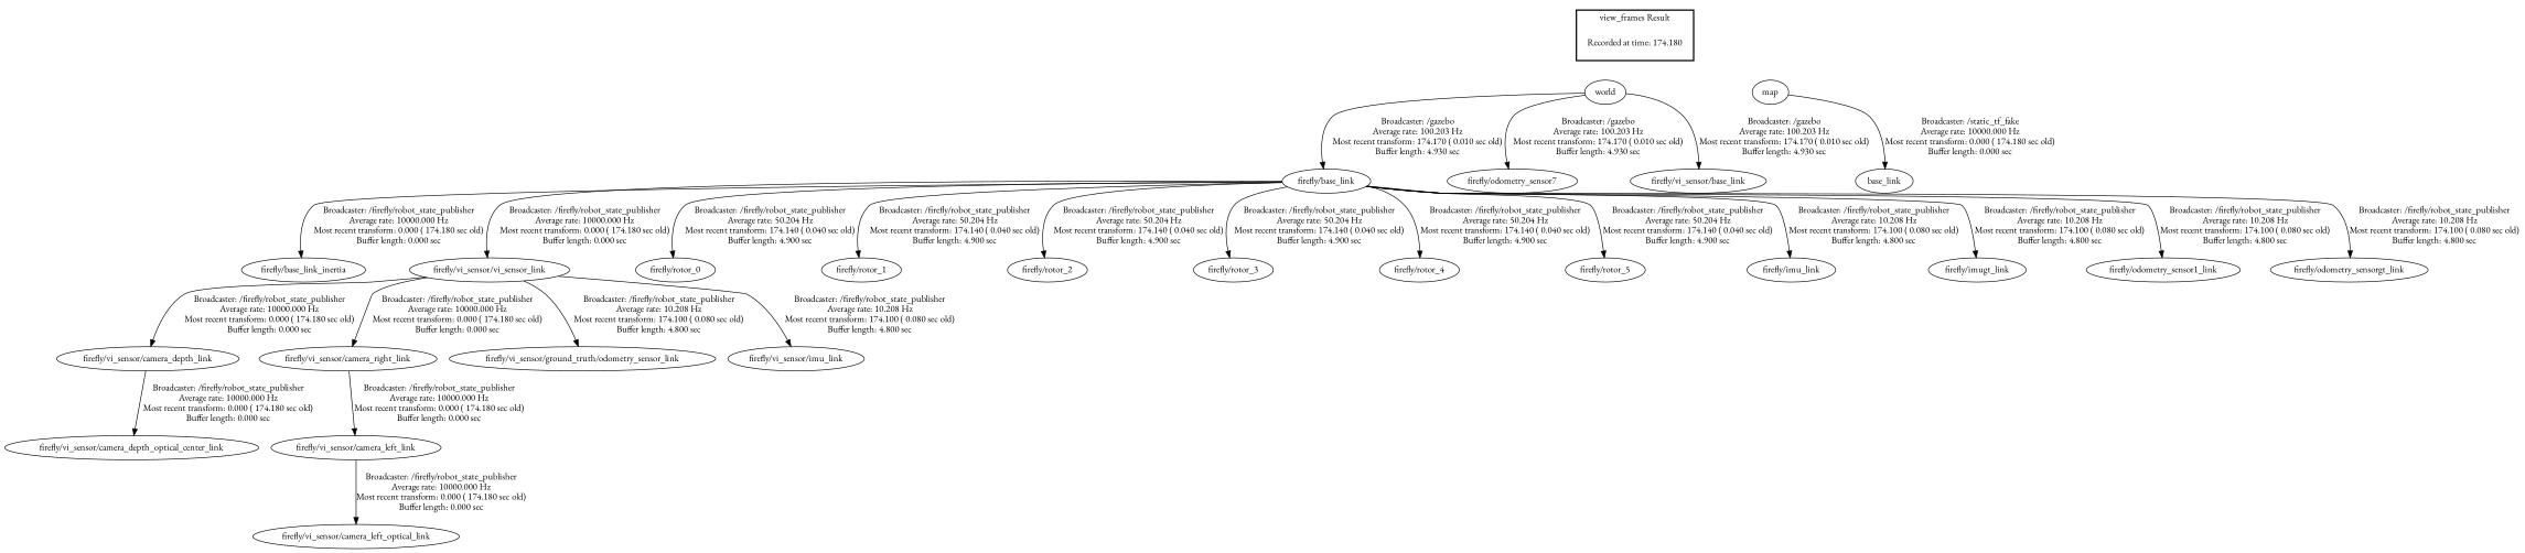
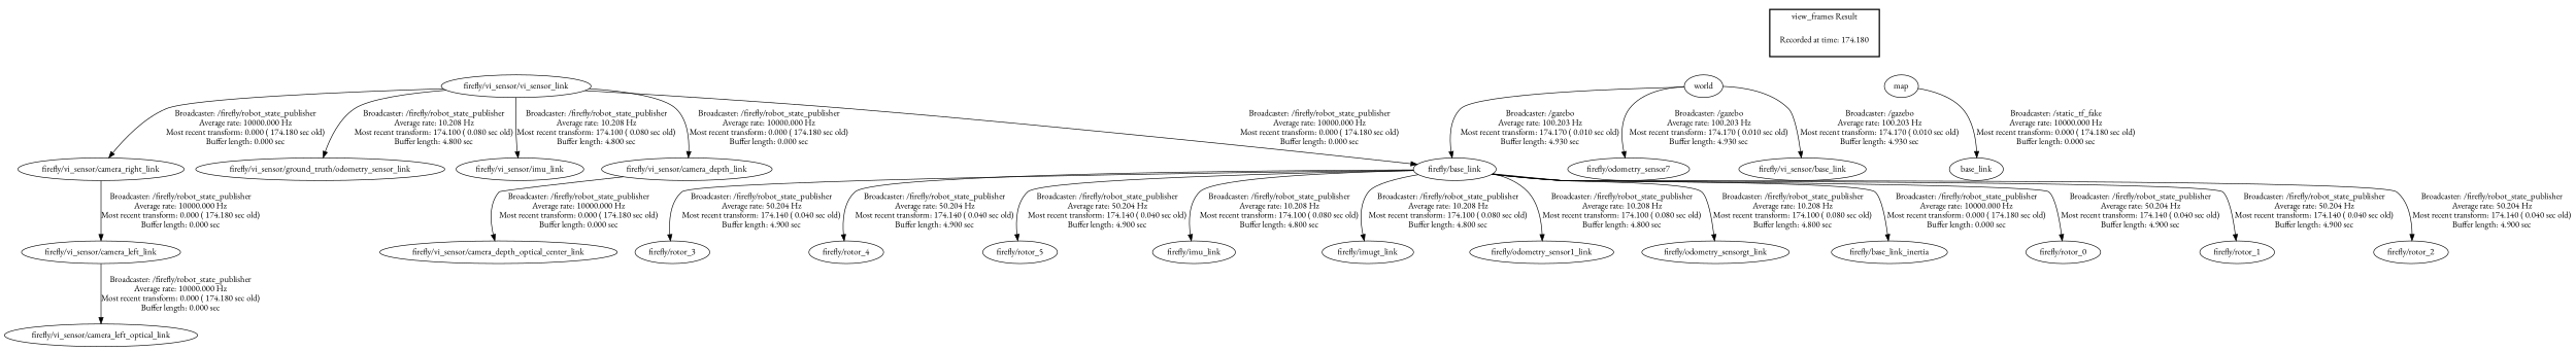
  digraph {
    fontname="EB Garamond"
    node [fontname="EB Garamond"]
    edge [fontname="EB Garamond"]
    "Recorded at time: 174.180" [shape=plaintext]
    world
    map
    "firefly/base_link"
    "firefly/base_link_inertia"
    "firefly/vi_sensor/vi_sensor_link"
    "firefly/rotor_0"
    "firefly/rotor_1"
    "firefly/rotor_2"
    "firefly/rotor_3"
    "firefly/rotor_4"
    "firefly/rotor_5"
    "firefly/imu_link"
    "firefly/imugt_link"
    "firefly/odometry_sensor1_link"
    "firefly/odometry_sensorgt_link"
    "firefly/vi_sensor/camera_depth_link"
    "firefly/vi_sensor/camera_right_link"
    "firefly/vi_sensor/ground_truth/odometry_sensor_link"
    "firefly/vi_sensor/imu_link"
    n21 [label="firefly/odometry_sensor7"]
    "firefly/vi_sensor/base_link"
    "firefly/vi_sensor/camera_depth_optical_center_link"
    "firefly/vi_sensor/camera_left_link"
    "firefly/vi_sensor/camera_left_optical_link"
    base_link
    subgraph cluster_1 {
      color=black
      label="view_frames Result"
      style=bold
      "Recorded at time: 174.180"
    }
    "Recorded at time: 174.180" -> world [style=invis]
    "Recorded at time: 174.180" -> map [style=invis]
    world -> "firefly/base_link" [label="Broadcaster: /gazebo\nAverage rate: 100.203 Hz\nMost recent transform: 174.170 ( 0.010 sec old)\nBuffer length: 4.930 sec\n"]
    world -> n21 [label="Broadcaster: /gazebo\nAverage rate: 100.203 Hz\nMost recent transform: 174.170 ( 0.010 sec old)\nBuffer length: 4.930 sec\n"]
    world -> "firefly/vi_sensor/base_link" [label="Broadcaster: /gazebo\nAverage rate: 100.203 Hz\nMost recent transform: 174.170 ( 0.010 sec old)\nBuffer length: 4.930 sec\n"]
    map -> base_link [label="Broadcaster: /static_tf_fake\nAverage rate: 10000.000 Hz\nMost recent transform: 0.000 ( 174.180 sec old)\nBuffer length: 0.000 sec\n"]
    "firefly/base_link" -> "firefly/base_link_inertia" [label="Broadcaster: /firefly/robot_state_publisher\nAverage rate: 10000.000 Hz\nMost recent transform: 0.000 ( 174.180 sec old)\nBuffer length: 0.000 sec\n"]
-   "firefly/base_link" -> "firefly/vi_sensor/vi_sensor_link" [label="Broadcaster: /firefly/robot_state_publisher\nAverage rate: 10000.000 Hz\nMost recent transform: 0.000 ( 174.180 sec old)\nBuffer length: 0.000 sec\n"]
+   "firefly/vi_sensor/vi_sensor_link" -> "firefly/base_link" [label="Broadcaster: /firefly/robot_state_publisher\nAverage rate: 10000.000 Hz\nMost recent transform: 0.000 ( 174.180 sec old)\nBuffer length: 0.000 sec\n"]
    "firefly/base_link" -> "firefly/rotor_0" [label="Broadcaster: /firefly/robot_state_publisher\nAverage rate: 50.204 Hz\nMost recent transform: 174.140 ( 0.040 sec old)\nBuffer length: 4.900 sec\n"]
    "firefly/base_link" -> "firefly/rotor_1" [label="Broadcaster: /firefly/robot_state_publisher\nAverage rate: 50.204 Hz\nMost recent transform: 174.140 ( 0.040 sec old)\nBuffer length: 4.900 sec\n"]
    "firefly/base_link" -> "firefly/rotor_2" [label="Broadcaster: /firefly/robot_state_publisher\nAverage rate: 50.204 Hz\nMost recent transform: 174.140 ( 0.040 sec old)\nBuffer length: 4.900 sec\n"]
    "firefly/base_link" -> "firefly/rotor_3" [label="Broadcaster: /firefly/robot_state_publisher\nAverage rate: 50.204 Hz\nMost recent transform: 174.140 ( 0.040 sec old)\nBuffer length: 4.900 sec\n"]
    "firefly/base_link" -> "firefly/rotor_4" [label="Broadcaster: /firefly/robot_state_publisher\nAverage rate: 50.204 Hz\nMost recent transform: 174.140 ( 0.040 sec old)\nBuffer length: 4.900 sec\n"]
    "firefly/base_link" -> "firefly/rotor_5" [label="Broadcaster: /firefly/robot_state_publisher\nAverage rate: 50.204 Hz\nMost recent transform: 174.140 ( 0.040 sec old)\nBuffer length: 4.900 sec\n"]
    "firefly/base_link" -> "firefly/imu_link" [label="Broadcaster: /firefly/robot_state_publisher\nAverage rate: 10.208 Hz\nMost recent transform: 174.100 ( 0.080 sec old)\nBuffer length: 4.800 sec\n"]
    "firefly/base_link" -> "firefly/imugt_link" [label="Broadcaster: /firefly/robot_state_publisher\nAverage rate: 10.208 Hz\nMost recent transform: 174.100 ( 0.080 sec old)\nBuffer length: 4.800 sec\n"]
    "firefly/base_link" -> "firefly/odometry_sensor1_link" [label="Broadcaster: /firefly/robot_state_publisher\nAverage rate: 10.208 Hz\nMost recent transform: 174.100 ( 0.080 sec old)\nBuffer length: 4.800 sec\n"]
    "firefly/base_link" -> "firefly/odometry_sensorgt_link" [label="Broadcaster: /firefly/robot_state_publisher\nAverage rate: 10.208 Hz\nMost recent transform: 174.100 ( 0.080 sec old)\nBuffer length: 4.800 sec\n"]
    "firefly/vi_sensor/vi_sensor_link" -> "firefly/vi_sensor/camera_depth_link" [label="Broadcaster: /firefly/robot_state_publisher\nAverage rate: 10000.000 Hz\nMost recent transform: 0.000 ( 174.180 sec old)\nBuffer length: 0.000 sec\n"]
    "firefly/vi_sensor/vi_sensor_link" -> "firefly/vi_sensor/camera_right_link" [label="Broadcaster: /firefly/robot_state_publisher\nAverage rate: 10000.000 Hz\nMost recent transform: 0.000 ( 174.180 sec old)\nBuffer length: 0.000 sec\n"]
    "firefly/vi_sensor/vi_sensor_link" -> "firefly/vi_sensor/ground_truth/odometry_sensor_link" [label="Broadcaster: /firefly/robot_state_publisher\nAverage rate: 10.208 Hz\nMost recent transform: 174.100 ( 0.080 sec old)\nBuffer length: 4.800 sec\n"]
    "firefly/vi_sensor/vi_sensor_link" -> "firefly/vi_sensor/imu_link" [label="Broadcaster: /firefly/robot_state_publisher\nAverage rate: 10.208 Hz\nMost recent transform: 174.100 ( 0.080 sec old)\nBuffer length: 4.800 sec\n"]
    "firefly/vi_sensor/camera_depth_link" -> "firefly/vi_sensor/camera_depth_optical_center_link" [label="Broadcaster: /firefly/robot_state_publisher\nAverage rate: 10000.000 Hz\nMost recent transform: 0.000 ( 174.180 sec old)\nBuffer length: 0.000 sec\n"]
    "firefly/vi_sensor/camera_right_link" -> "firefly/vi_sensor/camera_left_link" [label="Broadcaster: /firefly/robot_state_publisher\nAverage rate: 10000.000 Hz\nMost recent transform: 0.000 ( 174.180 sec old)\nBuffer length: 0.000 sec\n"]
    "firefly/vi_sensor/camera_left_link" -> "firefly/vi_sensor/camera_left_optical_link" [label="Broadcaster: /firefly/robot_state_publisher\nAverage rate: 10000.000 Hz\nMost recent transform: 0.000 ( 174.180 sec old)\nBuffer length: 0.000 sec\n"]
  }
